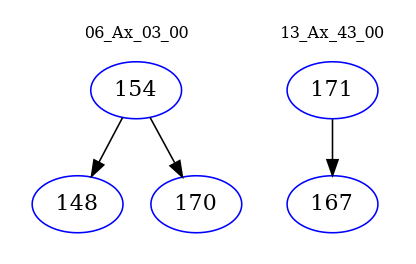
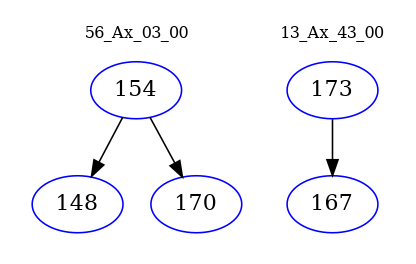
  digraph {
    node [color=blue]
    edge [color=black]
    n1 [label=154]
    n2 [label=148]
    n3 [label=170]
-   n4 [label=171]
+   n4 [label=173]
    n5 [label=167]
    subgraph cluster_1 {
      color=white
      fontsize=10
-     label="06_Ax_03_00"
+     label="56_Ax_03_00"
      n1
      n2
      n3
    }
    subgraph cluster_2 {
      color=white
      fontsize=10
      label="13_Ax_43_00"
      n4
      n5
    }
    n1 -> n2
    n1 -> n3
    n4 -> n5
  }
